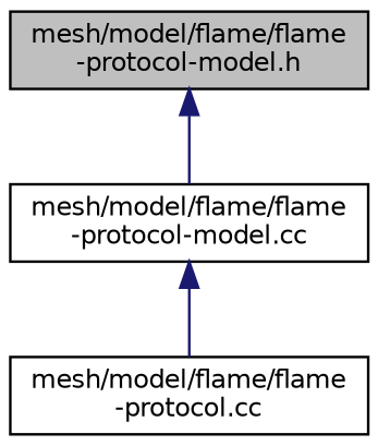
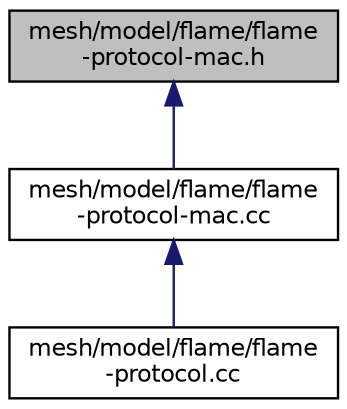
  digraph {
    node [color=black fillcolor=white fontname=Helvetica fontsize=10 shape=record style=filled]
    edge [color=midnightblue dir=back fontname=Helvetica fontsize=10 labelfontname=Helvetica labelfontsize=10 style=solid]
-   n1 [fillcolor=grey75 fontcolor=black height=0.2 label="mesh/model/flame/flame\l-protocol-model.h" width=0.4]
-   n2 [height=0.2 label="mesh/model/flame/flame\l-protocol-model.cc" width=0.4]
+   n1 [fillcolor=grey75 fontcolor=black height=0.2 label="mesh/model/flame/flame\l-protocol-mac.h" width=0.4]
+   n2 [height=0.2 label="mesh/model/flame/flame\l-protocol-mac.cc" width=0.4]
    n3 [height=0.2 label="mesh/model/flame/flame\l-protocol.cc" width=0.4]
    n1 -> n2
    n2 -> n3
  }
